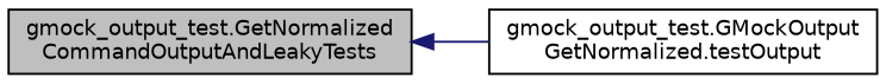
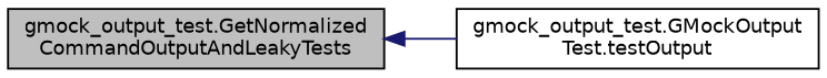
  digraph {
    rankdir=LR
    node [color=black fontname=Helvetica fontsize=10 shape=record style=filled]
    n1 [fillcolor=grey75 fontcolor=black height=0.2 label="gmock_output_test.GetNormalized\lCommandOutputAndLeakyTests" width=0.4]
-   n2 [fillcolor=white height=0.2 label="gmock_output_test.GMockOutput\lGetNormalized.testOutput" width=0.4]
+   n2 [fillcolor=white height=0.2 label="gmock_output_test.GMockOutput\lTest.testOutput" width=0.4]
    n1 -> n2 [color=midnightblue dir=back fontname=Helvetica fontsize=10 labelfontname=Helvetica labelfontsize=10 style=solid]
  }
